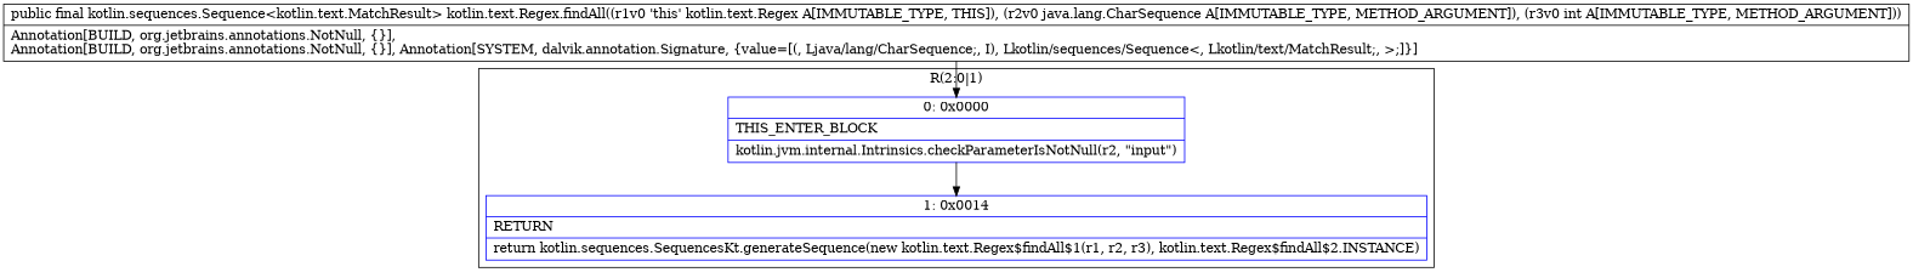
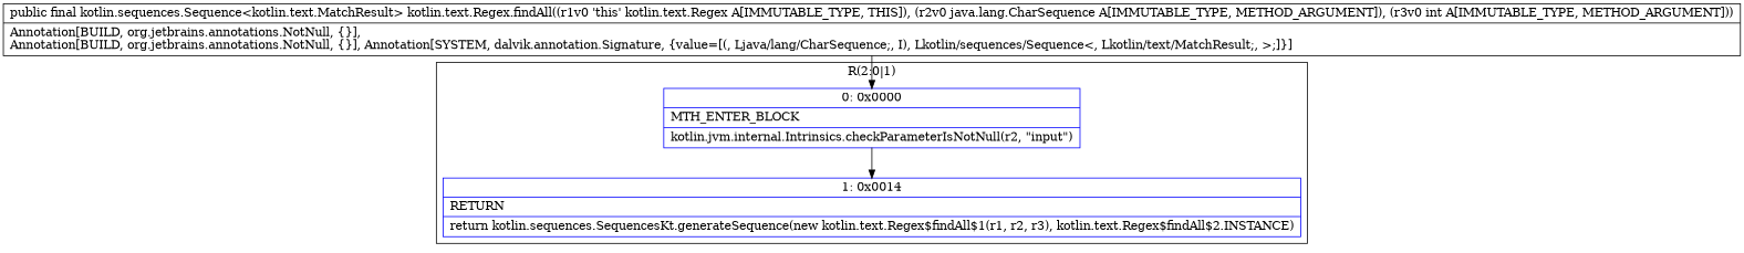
  digraph {
    node [color=blue shape=record]
-   n1 [label="{0\:\ 0x0000|THIS_ENTER_BLOCK\l|kotlin.jvm.internal.Intrinsics.checkParameterIsNotNull(r2, \"input\")\l}"]
+   n1 [label="{0\:\ 0x0000|MTH_ENTER_BLOCK\l|kotlin.jvm.internal.Intrinsics.checkParameterIsNotNull(r2, \"input\")\l}"]
    n2 [label="{1\:\ 0x0014|RETURN\l|return kotlin.sequences.SequencesKt.generateSequence(new kotlin.text.Regex$findAll$1(r1, r2, r3), kotlin.text.Regex$findAll$2.INSTANCE)\l}"]
    n3 [label="{public final kotlin.sequences.Sequence\<kotlin.text.MatchResult\> kotlin.text.Regex.findAll((r1v0 'this' kotlin.text.Regex A[IMMUTABLE_TYPE, THIS]), (r2v0 java.lang.CharSequence A[IMMUTABLE_TYPE, METHOD_ARGUMENT]), (r3v0 int A[IMMUTABLE_TYPE, METHOD_ARGUMENT]))  | Annotation[BUILD, org.jetbrains.annotations.NotNull, \{\}], \lAnnotation[BUILD, org.jetbrains.annotations.NotNull, \{\}], Annotation[SYSTEM, dalvik.annotation.Signature, \{value=[(, Ljava\/lang\/CharSequence;, I), Lkotlin\/sequences\/Sequence\<, Lkotlin\/text\/MatchResult;, \>;]\}]\l}" color=""]
    subgraph cluster_1 {
      label="R(2:0|1)"
      n1
      n2
    }
    n1 -> n2
    n3 -> n1
  }
